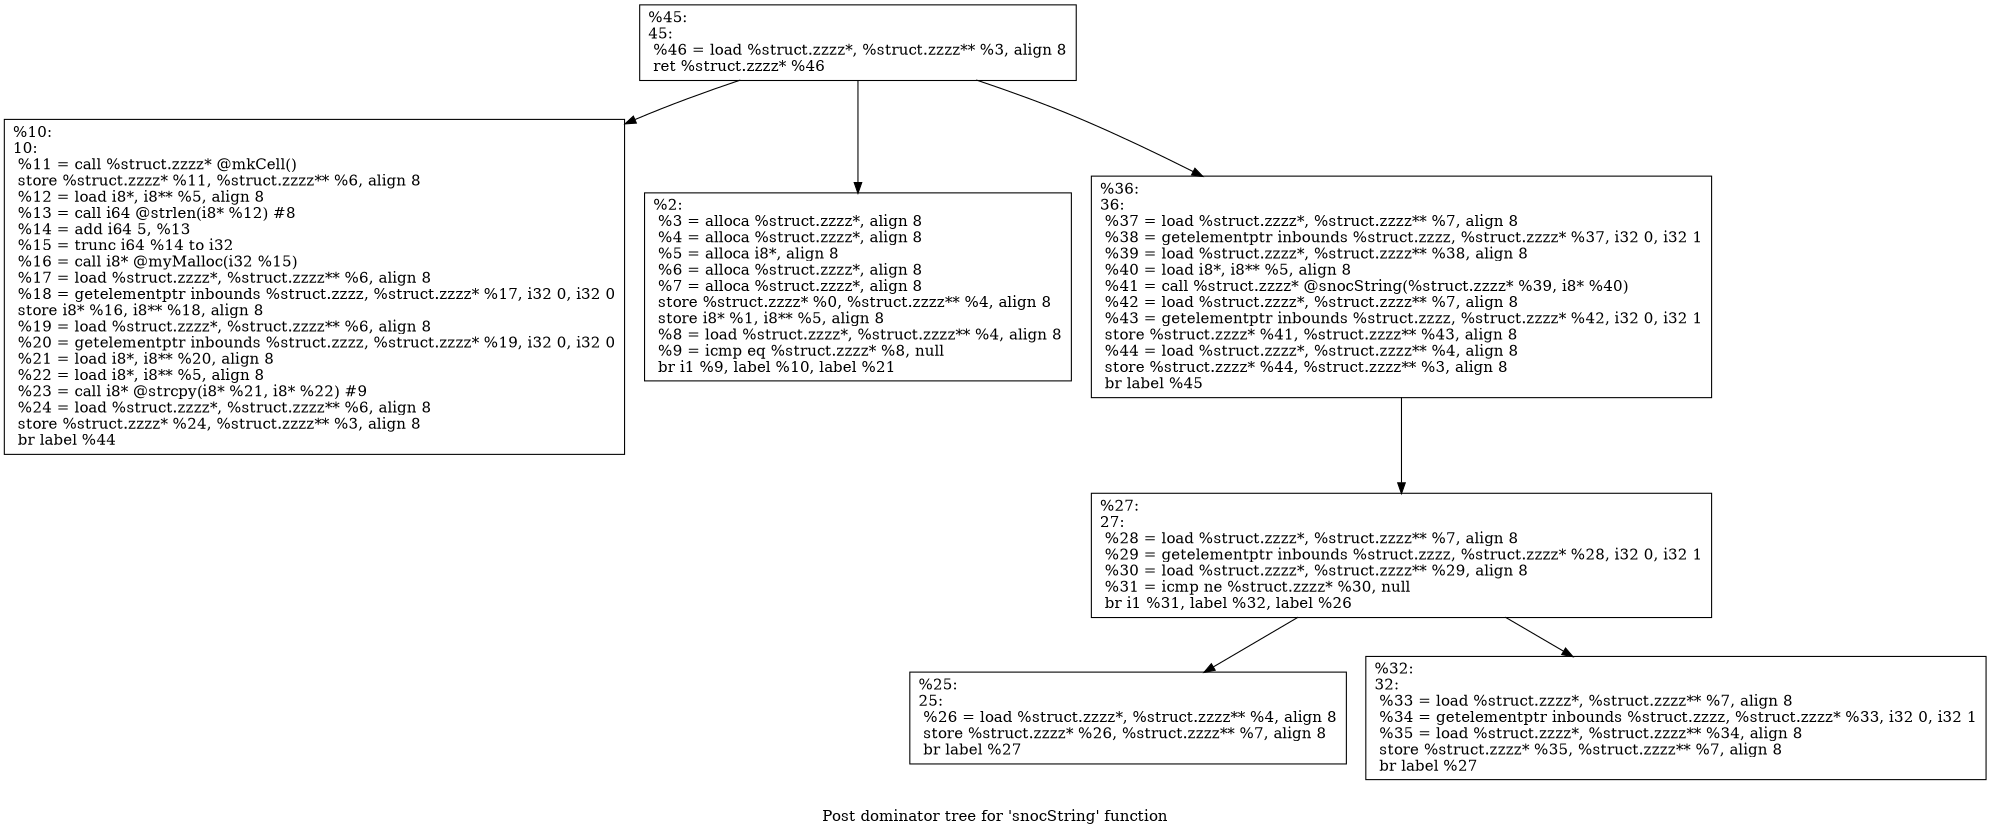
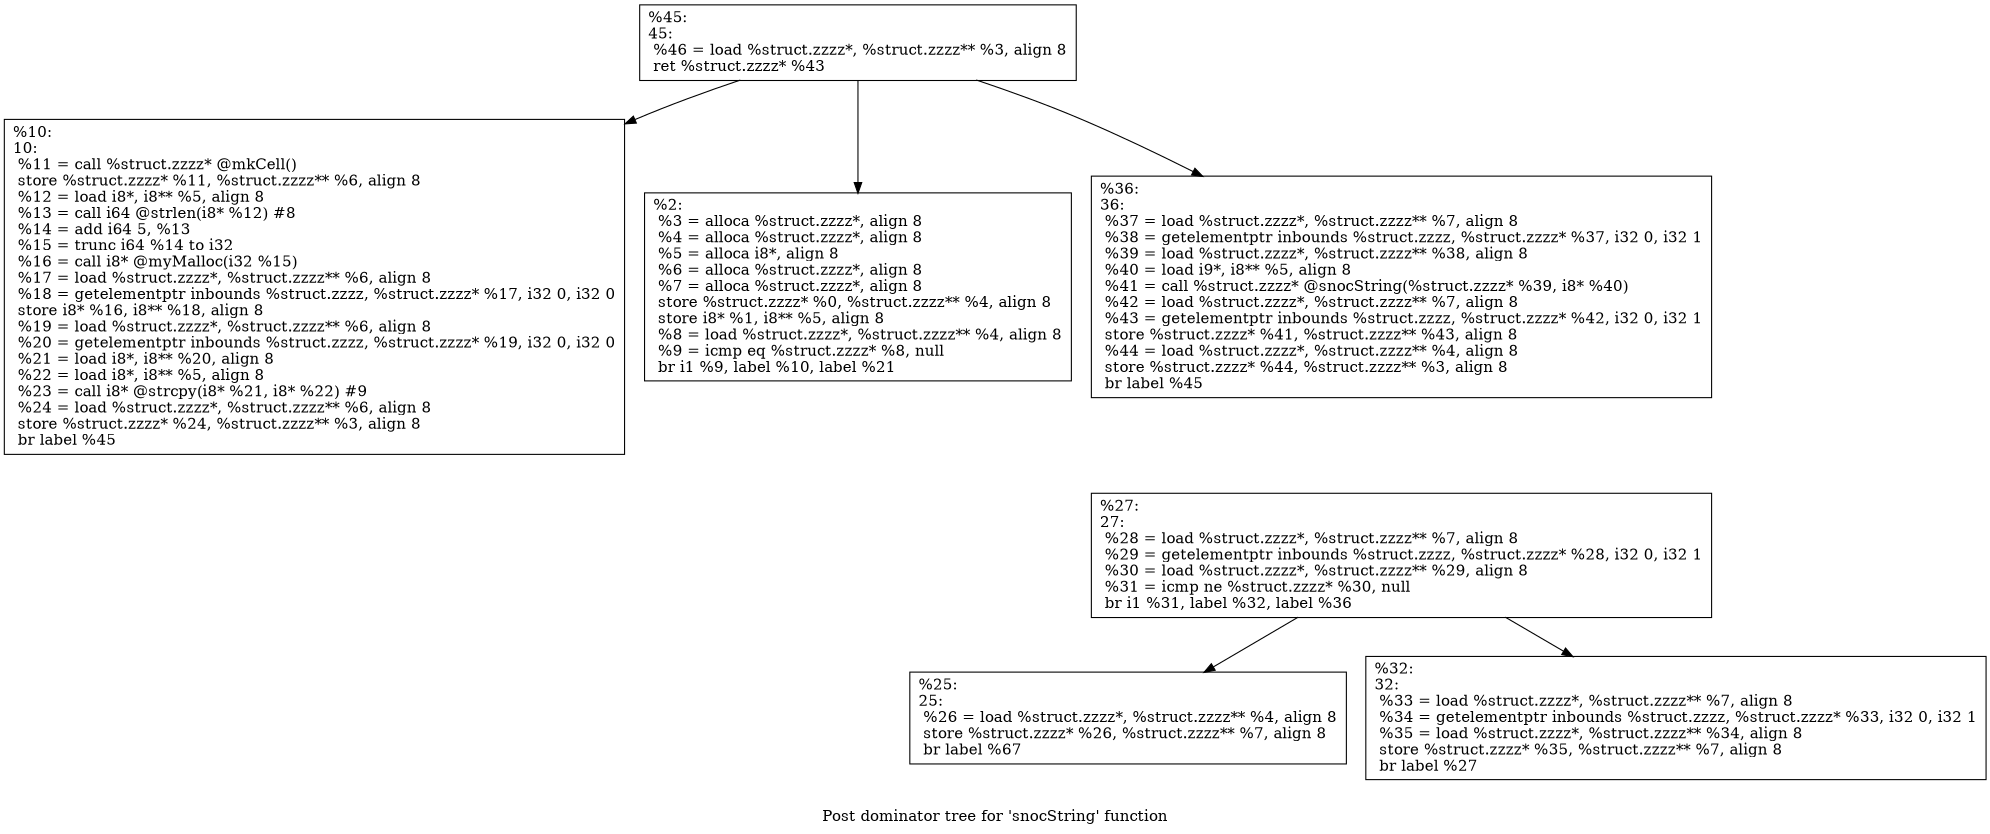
  digraph {
    label="Post dominator tree for 'snocString' function"
    node [shape=record]
-   n1 [label="{%45:\l45:                                               \l  %46 = load %struct.zzzz*, %struct.zzzz** %3, align 8\l  ret %struct.zzzz* %46\l}"]
-   n2 [label="{%10:\l10:                                               \l  %11 = call %struct.zzzz* @mkCell()\l  store %struct.zzzz* %11, %struct.zzzz** %6, align 8\l  %12 = load i8*, i8** %5, align 8\l  %13 = call i64 @strlen(i8* %12) #8\l  %14 = add i64 5, %13\l  %15 = trunc i64 %14 to i32\l  %16 = call i8* @myMalloc(i32 %15)\l  %17 = load %struct.zzzz*, %struct.zzzz** %6, align 8\l  %18 = getelementptr inbounds %struct.zzzz, %struct.zzzz* %17, i32 0, i32 0\l  store i8* %16, i8** %18, align 8\l  %19 = load %struct.zzzz*, %struct.zzzz** %6, align 8\l  %20 = getelementptr inbounds %struct.zzzz, %struct.zzzz* %19, i32 0, i32 0\l  %21 = load i8*, i8** %20, align 8\l  %22 = load i8*, i8** %5, align 8\l  %23 = call i8* @strcpy(i8* %21, i8* %22) #9\l  %24 = load %struct.zzzz*, %struct.zzzz** %6, align 8\l  store %struct.zzzz* %24, %struct.zzzz** %3, align 8\l  br label %44\l}"]
+   n1 [label="{%45:\l45:                                               \l  %46 = load %struct.zzzz*, %struct.zzzz** %3, align 8\l  ret %struct.zzzz* %43\l}"]
+   n2 [label="{%10:\l10:                                               \l  %11 = call %struct.zzzz* @mkCell()\l  store %struct.zzzz* %11, %struct.zzzz** %6, align 8\l  %12 = load i8*, i8** %5, align 8\l  %13 = call i64 @strlen(i8* %12) #8\l  %14 = add i64 5, %13\l  %15 = trunc i64 %14 to i32\l  %16 = call i8* @myMalloc(i32 %15)\l  %17 = load %struct.zzzz*, %struct.zzzz** %6, align 8\l  %18 = getelementptr inbounds %struct.zzzz, %struct.zzzz* %17, i32 0, i32 0\l  store i8* %16, i8** %18, align 8\l  %19 = load %struct.zzzz*, %struct.zzzz** %6, align 8\l  %20 = getelementptr inbounds %struct.zzzz, %struct.zzzz* %19, i32 0, i32 0\l  %21 = load i8*, i8** %20, align 8\l  %22 = load i8*, i8** %5, align 8\l  %23 = call i8* @strcpy(i8* %21, i8* %22) #9\l  %24 = load %struct.zzzz*, %struct.zzzz** %6, align 8\l  store %struct.zzzz* %24, %struct.zzzz** %3, align 8\l  br label %45\l}"]
    n3 [label="{%2:\l  %3 = alloca %struct.zzzz*, align 8\l  %4 = alloca %struct.zzzz*, align 8\l  %5 = alloca i8*, align 8\l  %6 = alloca %struct.zzzz*, align 8\l  %7 = alloca %struct.zzzz*, align 8\l  store %struct.zzzz* %0, %struct.zzzz** %4, align 8\l  store i8* %1, i8** %5, align 8\l  %8 = load %struct.zzzz*, %struct.zzzz** %4, align 8\l  %9 = icmp eq %struct.zzzz* %8, null\l  br i1 %9, label %10, label %21\l}"]
-   n4 [label="{%36:\l36:                                               \l  %37 = load %struct.zzzz*, %struct.zzzz** %7, align 8\l  %38 = getelementptr inbounds %struct.zzzz, %struct.zzzz* %37, i32 0, i32 1\l  %39 = load %struct.zzzz*, %struct.zzzz** %38, align 8\l  %40 = load i8*, i8** %5, align 8\l  %41 = call %struct.zzzz* @snocString(%struct.zzzz* %39, i8* %40)\l  %42 = load %struct.zzzz*, %struct.zzzz** %7, align 8\l  %43 = getelementptr inbounds %struct.zzzz, %struct.zzzz* %42, i32 0, i32 1\l  store %struct.zzzz* %41, %struct.zzzz** %43, align 8\l  %44 = load %struct.zzzz*, %struct.zzzz** %4, align 8\l  store %struct.zzzz* %44, %struct.zzzz** %3, align 8\l  br label %45\l}"]
-   n5 [label="{%27:\l27:                                               \l  %28 = load %struct.zzzz*, %struct.zzzz** %7, align 8\l  %29 = getelementptr inbounds %struct.zzzz, %struct.zzzz* %28, i32 0, i32 1\l  %30 = load %struct.zzzz*, %struct.zzzz** %29, align 8\l  %31 = icmp ne %struct.zzzz* %30, null\l  br i1 %31, label %32, label %26\l}"]
-   n6 [label="{%25:\l25:                                               \l  %26 = load %struct.zzzz*, %struct.zzzz** %4, align 8\l  store %struct.zzzz* %26, %struct.zzzz** %7, align 8\l  br label %27\l}"]
+   n4 [label="{%36:\l36:                                               \l  %37 = load %struct.zzzz*, %struct.zzzz** %7, align 8\l  %38 = getelementptr inbounds %struct.zzzz, %struct.zzzz* %37, i32 0, i32 1\l  %39 = load %struct.zzzz*, %struct.zzzz** %38, align 8\l  %40 = load i9*, i8** %5, align 8\l  %41 = call %struct.zzzz* @snocString(%struct.zzzz* %39, i8* %40)\l  %42 = load %struct.zzzz*, %struct.zzzz** %7, align 8\l  %43 = getelementptr inbounds %struct.zzzz, %struct.zzzz* %42, i32 0, i32 1\l  store %struct.zzzz* %41, %struct.zzzz** %43, align 8\l  %44 = load %struct.zzzz*, %struct.zzzz** %4, align 8\l  store %struct.zzzz* %44, %struct.zzzz** %3, align 8\l  br label %45\l}"]
+   n5 [label="{%27:\l27:                                               \l  %28 = load %struct.zzzz*, %struct.zzzz** %7, align 8\l  %29 = getelementptr inbounds %struct.zzzz, %struct.zzzz* %28, i32 0, i32 1\l  %30 = load %struct.zzzz*, %struct.zzzz** %29, align 8\l  %31 = icmp ne %struct.zzzz* %30, null\l  br i1 %31, label %32, label %36\l}"]
+   n6 [label="{%25:\l25:                                               \l  %26 = load %struct.zzzz*, %struct.zzzz** %4, align 8\l  store %struct.zzzz* %26, %struct.zzzz** %7, align 8\l  br label %67\l}"]
    n7 [label="{%32:\l32:                                               \l  %33 = load %struct.zzzz*, %struct.zzzz** %7, align 8\l  %34 = getelementptr inbounds %struct.zzzz, %struct.zzzz* %33, i32 0, i32 1\l  %35 = load %struct.zzzz*, %struct.zzzz** %34, align 8\l  store %struct.zzzz* %35, %struct.zzzz** %7, align 8\l  br label %27\l}"]
    n1 -> n2
    n1 -> n3
    n1 -> n4
-   n4 -> n5
    n5 -> n6
    n5 -> n7
  }
